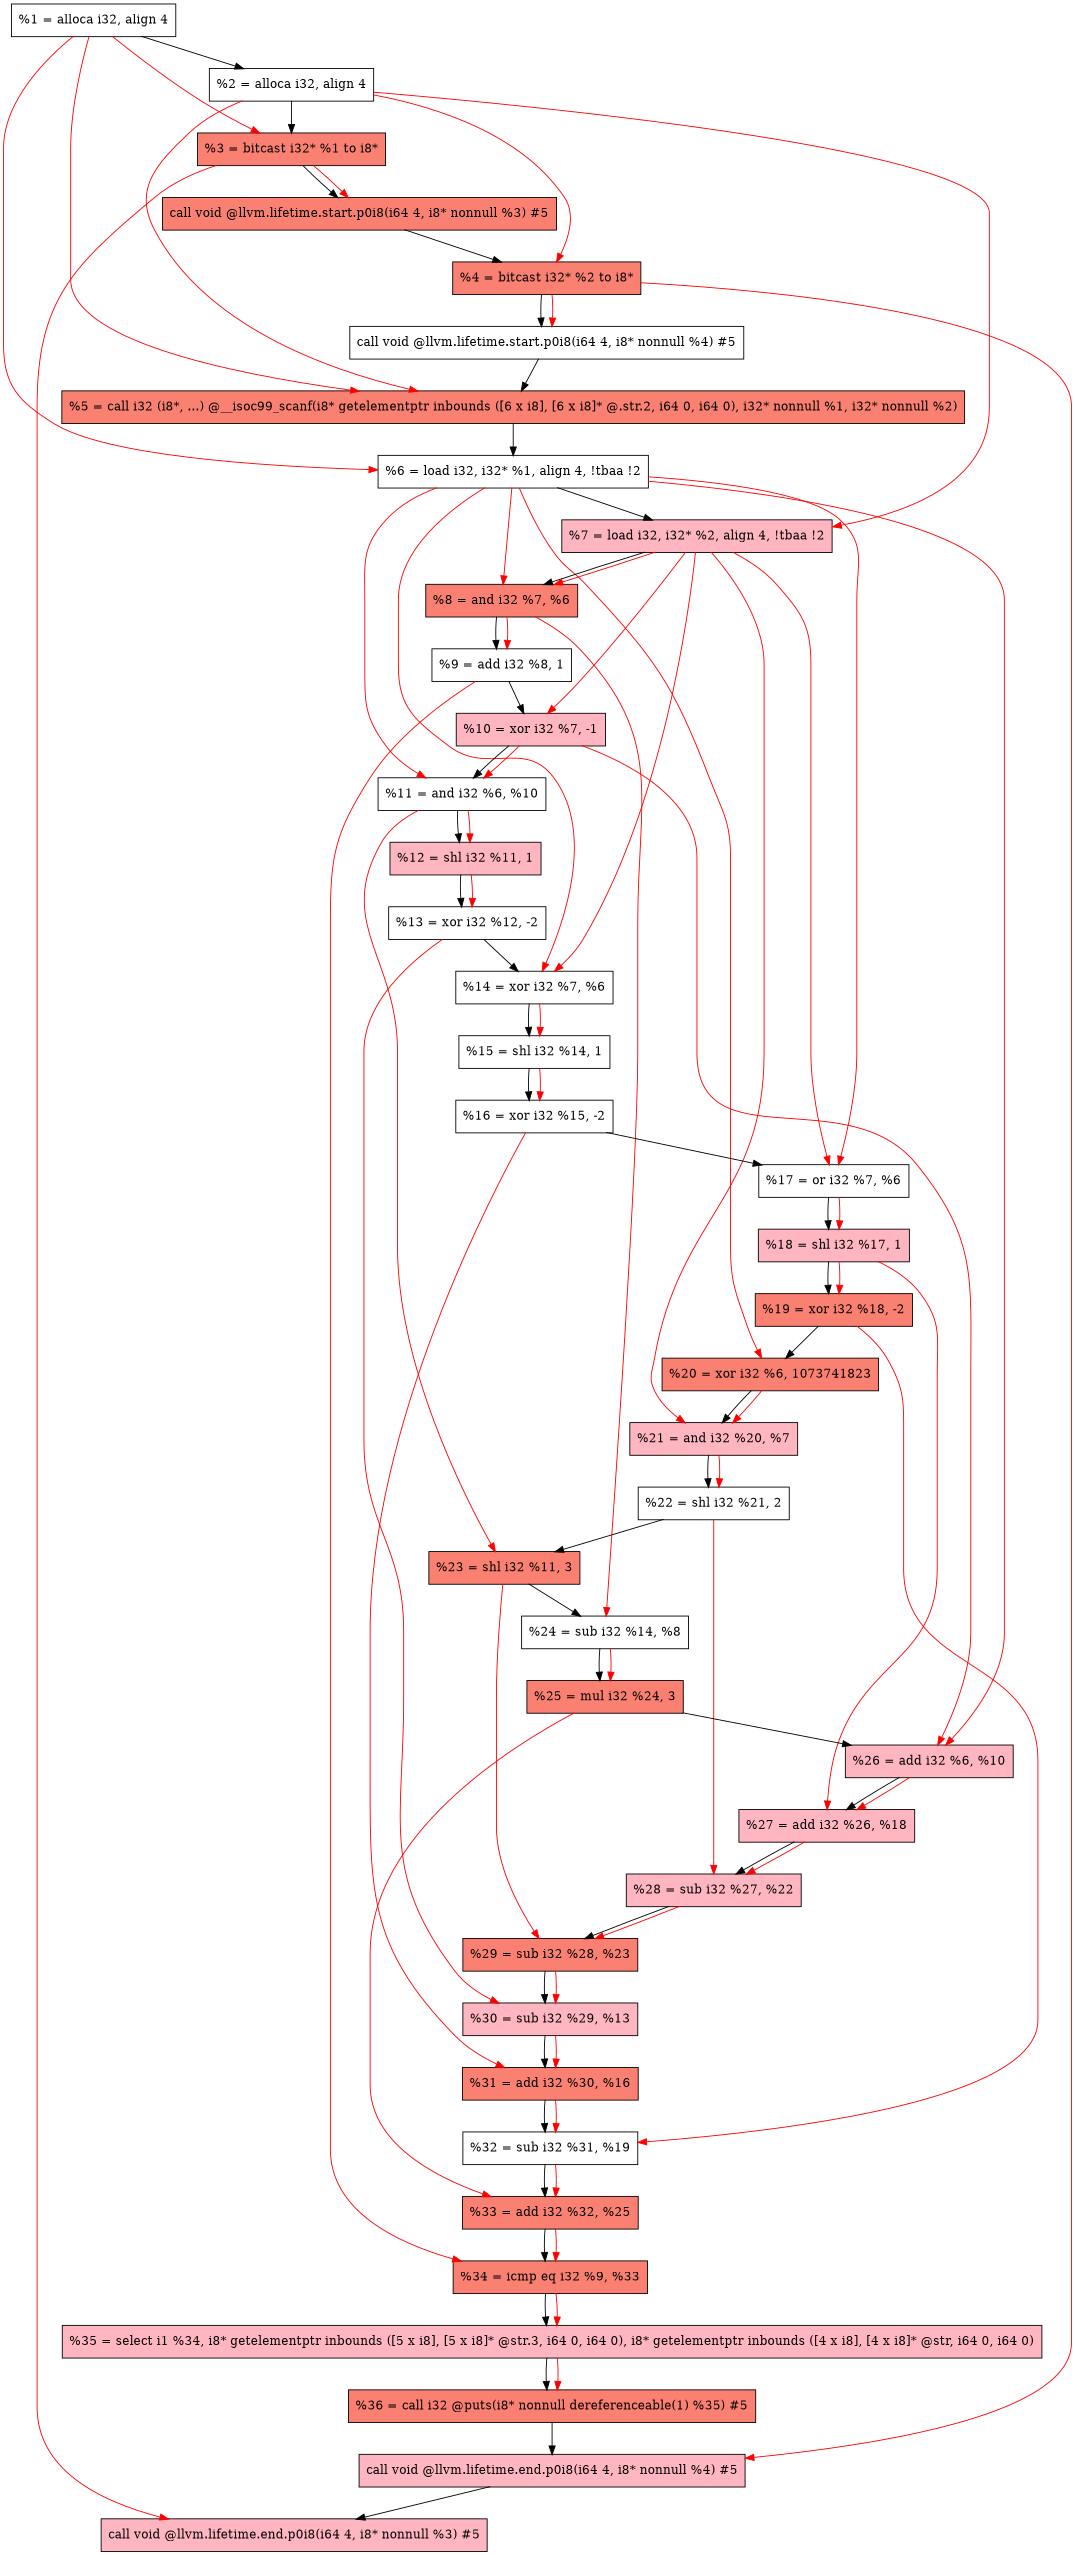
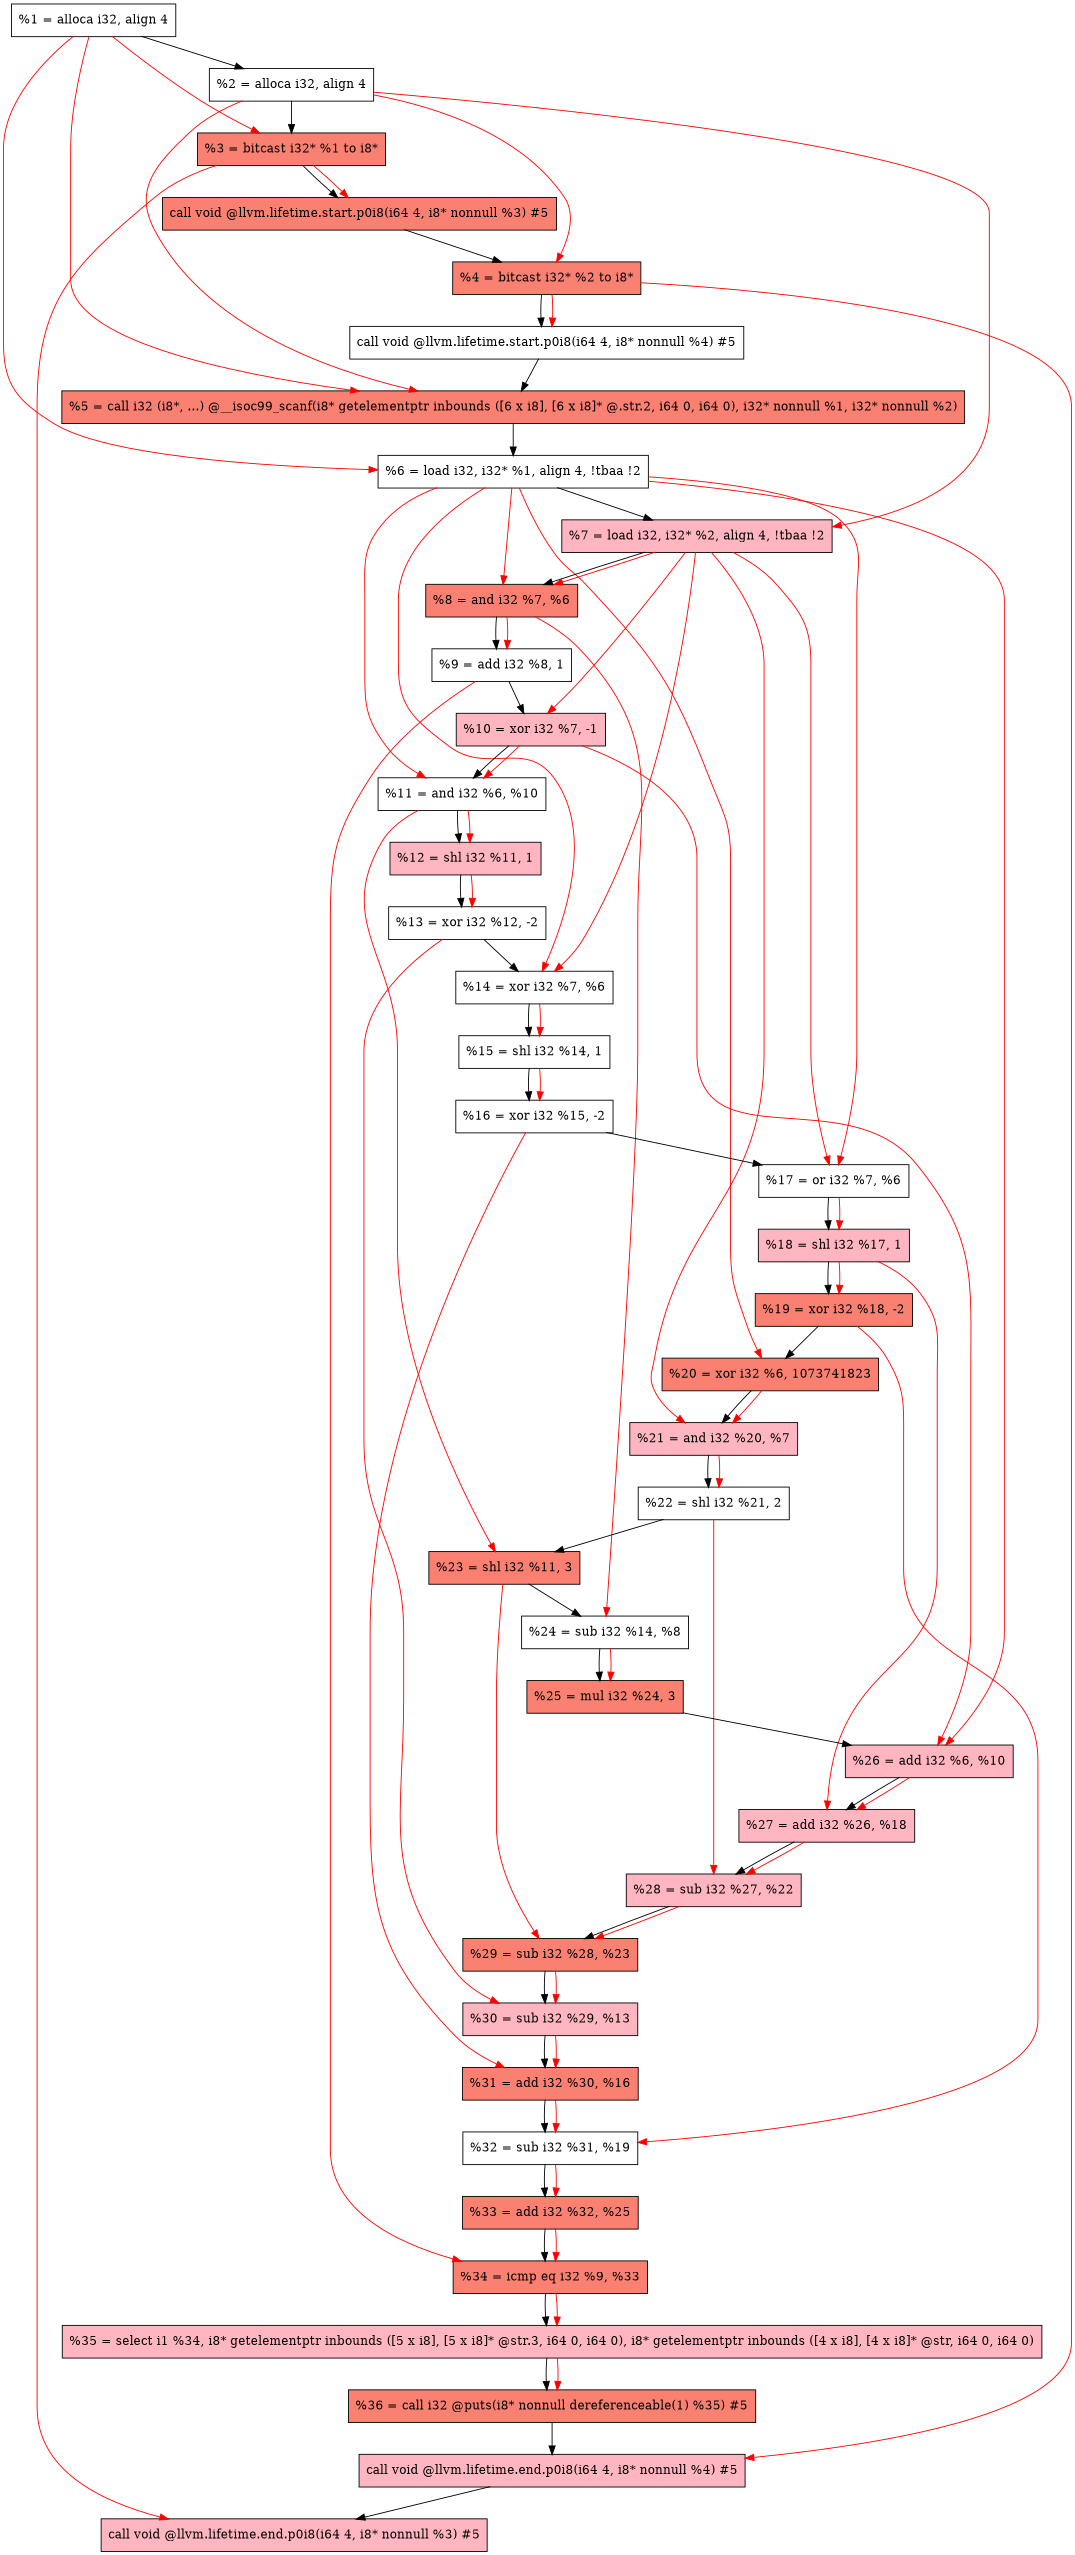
  digraph {
    node [fillcolor=white shape=record style=filled]
    edge [color=red]
    n1 [label="  %1 = alloca i32, align 4"]
    n2 [label="  %2 = alloca i32, align 4"]
    n3 [fillcolor=salmon label="  %3 = bitcast i32* %1 to i8*"]
    n4 [fillcolor=salmon label="  %5 = call i32 (i8*, ...) @__isoc99_scanf(i8* getelementptr inbounds ([6 x i8], [6 x i8]* @.str.2, i64 0, i64 0), i32* nonnull %1, i32* nonnull %2)"]
    n5 [label="  %6 = load i32, i32* %1, align 4, !tbaa !2"]
    n6 [fillcolor=salmon label="  %4 = bitcast i32* %2 to i8*"]
    n7 [fillcolor=lightpink label="  %7 = load i32, i32* %2, align 4, !tbaa !2"]
    n8 [fillcolor=salmon label="  call void @llvm.lifetime.start.p0i8(i64 4, i8* nonnull %3) #5"]
    n9 [fillcolor=lightpink label="  call void @llvm.lifetime.end.p0i8(i64 4, i8* nonnull %3) #5"]
    n10 [fillcolor=salmon label="  %8 = and i32 %7, %6"]
    n11 [label="  %11 = and i32 %6, %10"]
    n12 [label="  %14 = xor i32 %7, %6"]
    n13 [label="  %17 = or i32 %7, %6"]
    n14 [fillcolor=salmon label="  %20 = xor i32 %6, 1073741823"]
    n15 [fillcolor=lightpink label="  %26 = add i32 %6, %10"]
    n16 [label="  call void @llvm.lifetime.start.p0i8(i64 4, i8* nonnull %4) #5"]
    n17 [fillcolor=lightpink label="  call void @llvm.lifetime.end.p0i8(i64 4, i8* nonnull %4) #5"]
    n18 [fillcolor=lightpink label="  %10 = xor i32 %7, -1"]
    n19 [fillcolor=lightpink label="  %21 = and i32 %20, %7"]
    n20 [label="  %9 = add i32 %8, 1"]
    n21 [label="  %24 = sub i32 %14, %8"]
    n22 [fillcolor=lightpink label="  %12 = shl i32 %11, 1"]
    n23 [fillcolor=salmon label="  %23 = shl i32 %11, 3"]
    n24 [label="  %15 = shl i32 %14, 1"]
    n25 [fillcolor=lightpink label="  %18 = shl i32 %17, 1"]
    n26 [fillcolor=lightpink label="  %27 = add i32 %26, %18"]
    n27 [label="  %22 = shl i32 %21, 2"]
    n28 [fillcolor=salmon label="  %34 = icmp eq i32 %9, %33"]
    n29 [fillcolor=salmon label="  %25 = mul i32 %24, 3"]
    n30 [fillcolor=lightpink label="  %35 = select i1 %34, i8* getelementptr inbounds ([5 x i8], [5 x i8]* @str.3, i64 0, i64 0), i8* getelementptr inbounds ([4 x i8], [4 x i8]* @str, i64 0, i64 0)"]
    n31 [label="  %13 = xor i32 %12, -2"]
    n32 [fillcolor=salmon label="  %29 = sub i32 %28, %23"]
    n33 [fillcolor=lightpink label="  %30 = sub i32 %29, %13"]
    n34 [fillcolor=salmon label="  %31 = add i32 %30, %16"]
    n35 [label="  %16 = xor i32 %15, -2"]
    n36 [label="  %32 = sub i32 %31, %19"]
    n37 [fillcolor=salmon label="  %19 = xor i32 %18, -2"]
    n38 [fillcolor=lightpink label="  %28 = sub i32 %27, %22"]
    n39 [fillcolor=salmon label="  %33 = add i32 %32, %25"]
    n40 [fillcolor=salmon label="  %36 = call i32 @puts(i8* nonnull dereferenceable(1) %35) #5"]
    n1 -> n2 [color=""]
    n1 -> n3
    n1 -> n4
    n1 -> n5
    n2 -> n3 [color=""]
    n2 -> n4
    n2 -> n6
    n2 -> n7
    n3 -> n8 [color=""]
    n3 -> n8
    n3 -> n9
    n4 -> n5 [color=""]
    n5 -> n7 [color=""]
    n5 -> n10
    n5 -> n11
    n5 -> n12
    n5 -> n13
    n5 -> n14
    n5 -> n15
    n6 -> n16 [color=""]
    n6 -> n16
    n6 -> n17
    n7 -> n10 [color=""]
    n7 -> n10
    n7 -> n12
    n7 -> n13
    n7 -> n18
    n7 -> n19
    n8 -> n6 [color=""]
    n10 -> n20 [color=""]
    n10 -> n20
    n10 -> n21
    n11 -> n22 [color=""]
    n11 -> n22
    n11 -> n23
    n12 -> n24 [color=""]
    n12 -> n24
    n13 -> n25 [color=""]
    n13 -> n25
    n14 -> n19 [color=""]
    n14 -> n19
    n15 -> n26 [color=""]
    n15 -> n26
    n16 -> n4 [color=""]
    n17 -> n9 [color=""]
    n18 -> n11 [color=""]
    n18 -> n11
    n18 -> n15
    n19 -> n27 [color=""]
    n19 -> n27
    n20 -> n18 [color=""]
    n20 -> n28
    n21 -> n29 [color=""]
    n21 -> n29
    n22 -> n31 [color=""]
    n22 -> n31
    n23 -> n21 [color=""]
    n23 -> n32
    n24 -> n35 [color=""]
    n24 -> n35
    n25 -> n26
    n25 -> n37 [color=""]
    n25 -> n37
    n26 -> n38 [color=""]
    n26 -> n38
    n27 -> n23 [color=""]
    n27 -> n38
    n28 -> n30 [color=""]
    n28 -> n30
    n29 -> n15 [color=""]
-   n29 -> n39
    n30 -> n40 [color=""]
    n30 -> n40
    n31 -> n12 [color=""]
    n31 -> n33
    n32 -> n33 [color=""]
    n32 -> n33
    n33 -> n34 [color=""]
    n33 -> n34
    n34 -> n36 [color=""]
    n34 -> n36
    n35 -> n13 [color=""]
    n35 -> n34
    n36 -> n39 [color=""]
    n36 -> n39
    n37 -> n14 [color=""]
    n37 -> n36
    n38 -> n32 [color=""]
    n38 -> n32
    n39 -> n28 [color=""]
    n39 -> n28
    n40 -> n17 [color=""]
  }
